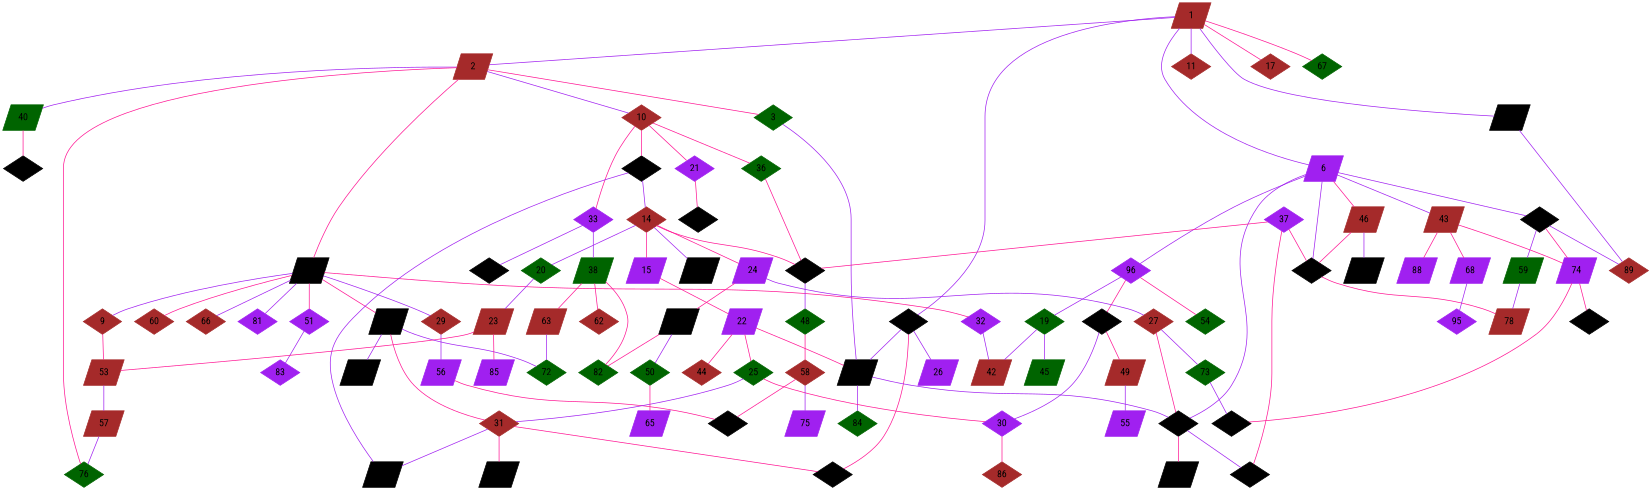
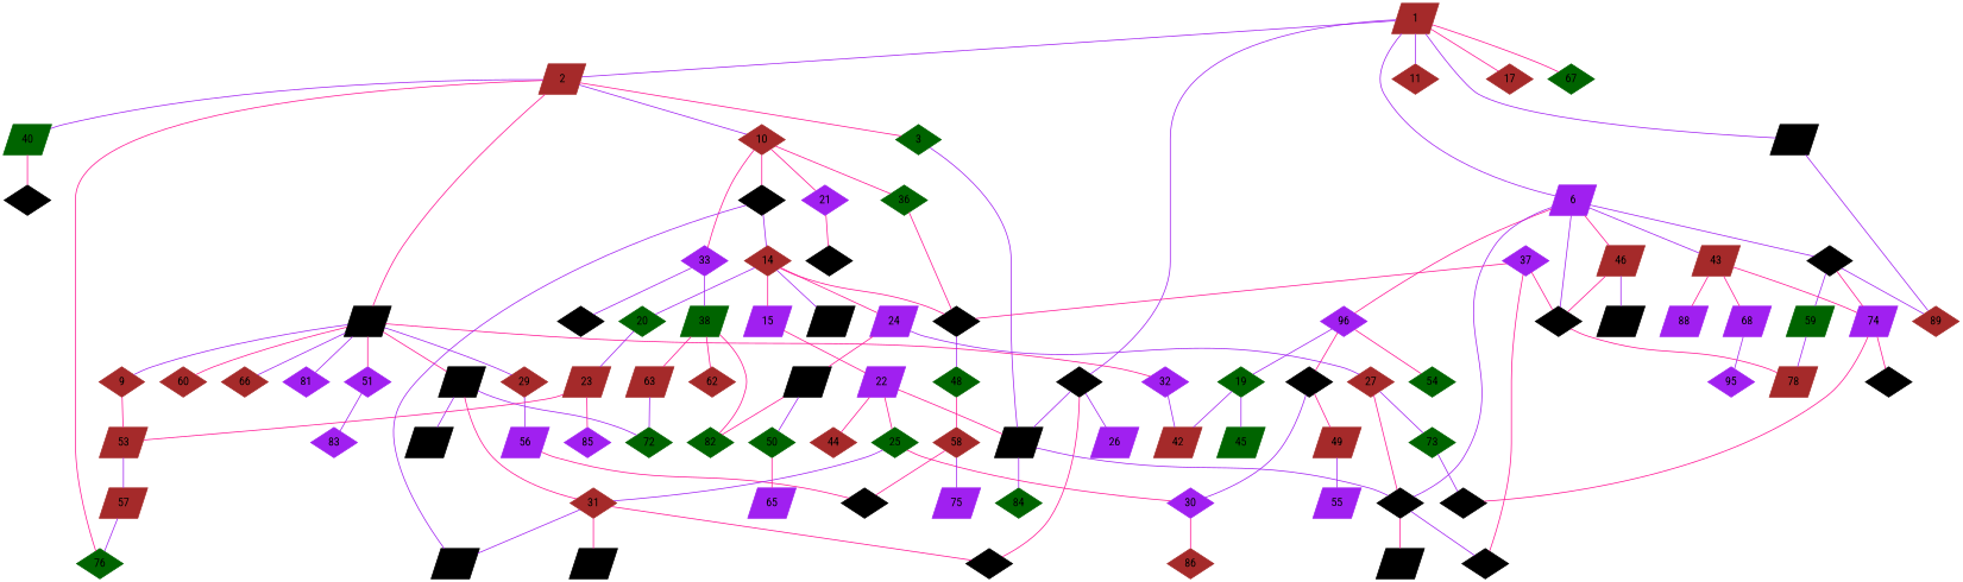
  graph {
    fontname="Roboto Condensed"
    node [color=brown fontname="Roboto Condensed" shape=diamond style=filled]
    edge [color=deeppink fontname="Roboto Condensed"]
    1 [shape=parallelogram]
    2 [shape=parallelogram]
    4 [color=black]
    6 [color=purple shape=parallelogram]
    11
    12 [color=black shape=parallelogram]
    17
    67 [color=darkgreen]
    3 [color=darkgreen]
    5 [color=black shape=parallelogram]
    10
    40 [color=darkgreen shape=parallelogram]
    76 [color=darkgreen]
    52 [color=black shape=parallelogram]
    26 [color=purple shape=parallelogram]
    61 [color=black]
    7 [color=black]
    n18 [color=purple label=96]
    43 [shape=parallelogram]
    46 [shape=parallelogram]
    64 [color=black]
    70 [color=black]
    89
    8 [color=black shape=parallelogram]
    9
    29
    32 [color=purple]
    51 [color=purple]
    60
    66
    81 [color=purple]
    13 [color=black]
    21 [color=purple]
    33 [color=purple]
    36 [color=darkgreen]
    47 [color=black]
    84 [color=darkgreen]
    31
    69 [color=black shape=parallelogram]
    72 [color=darkgreen]
    53 [shape=parallelogram]
    56 [color=purple shape=parallelogram]
    42 [shape=parallelogram]
    83 [color=purple]
    59 [color=darkgreen shape=parallelogram]
    74 [color=purple shape=parallelogram]
    18 [color=black]
    19 [color=darkgreen]
    54 [color=darkgreen]
    68 [color=purple shape=parallelogram]
    88 [color=purple shape=parallelogram]
    91 [color=black shape=parallelogram]
    78 [shape=parallelogram]
    87 [color=black]
    79 [color=black shape=parallelogram]
    80 [color=black]
    77 [color=black]
    35 [color=black shape=parallelogram]
    39 [color=black shape=parallelogram]
    57 [shape=parallelogram]
    14
    34 [color=black]
    38 [color=darkgreen shape=parallelogram]
    71 [color=black]
    41 [color=black]
    15 [color=purple shape=parallelogram]
    20 [color=darkgreen]
    24 [color=purple shape=parallelogram]
    92 [color=black shape=parallelogram]
    22 [color=purple shape=parallelogram]
    23 [shape=parallelogram]
    27
    28 [color=black shape=parallelogram]
    48 [color=darkgreen]
    25 [color=darkgreen]
    44
    30 [color=purple]
    49 [shape=parallelogram]
    45 [color=darkgreen shape=parallelogram]
    86
    55 [color=purple shape=parallelogram]
-   85 [color=purple shape=parallelogram]
+   85 [color=purple]
    73 [color=darkgreen]
    50 [color=darkgreen]
    82 [color=darkgreen]
    65 [color=purple shape=parallelogram]
    90 [color=black]
    37 [color=purple]
    62
    63 [shape=parallelogram]
    58
    n92 [color=purple label=95]
    75 [color=purple shape=parallelogram]
    1 -- 2 [color=purple]
    1 -- 4 [color=purple]
    1 -- 6 [color=purple]
    1 -- 11 [color=purple]
    1 -- 12 [color=purple]
    1 -- 17
    1 -- 67
    2 -- 3
    2 -- 5
    2 -- 10 [color=purple]
    2 -- 40 [color=purple]
    2 -- 76
    4 -- 52 [color=purple]
    4 -- 26 [color=purple]
    4 -- 61
    6 -- 7 [color=purple]
-   6 -- n18 [color=purple]
+   6 -- n18
    6 -- 43 [color=purple]
    6 -- 46
    6 -- 64 [color=purple]
    6 -- 70 [color=purple]
    12 -- 89 [color=purple]
    3 -- 52 [color=purple]
    5 -- 8
    5 -- 9 [color=purple]
    5 -- 29 [color=purple]
    5 -- 32
    5 -- 51
    5 -- 60
    5 -- 66 [color=purple]
    5 -- 81 [color=purple]
    10 -- 13
    10 -- 21
    10 -- 33
    10 -- 36
    40 -- 47
    52 -- 70 [color=purple]
    52 -- 84 [color=purple]
    7 -- 89 [color=purple]
    7 -- 59 [color=purple]
    7 -- 74
    n18 -- 18
    n18 -- 19 [color=purple]
    n18 -- 54
    43 -- 74
    43 -- 68
    43 -- 88
    46 -- 64
    46 -- 91 [color=purple]
    64 -- 78
    70 -- 87 [color=purple]
    70 -- 79
    8 -- 31
    8 -- 69 [color=purple]
    8 -- 72 [color=purple]
    9 -- 53
    29 -- 56 [color=purple]
    32 -- 42 [color=purple]
    51 -- 83 [color=purple]
    13 -- 35 [color=purple]
    13 -- 14 [color=purple]
    21 -- 34
    33 -- 38 [color=purple]
    33 -- 71 [color=purple]
    36 -- 41
    31 -- 61
    31 -- 35 [color=purple]
    31 -- 39
    53 -- 57 [color=purple]
    56 -- 90
    59 -- 78 [color=purple]
    74 -- 80
    74 -- 77
    18 -- 30 [color=purple]
    18 -- 49
    19 -- 42 [color=purple]
    19 -- 45 [color=purple]
    68 -- n92 [color=purple]
    57 -- 76 [color=purple]
    14 -- 41
    14 -- 15
    14 -- 20 [color=purple]
    14 -- 24
    14 -- 92 [color=purple]
    38 -- 82
    38 -- 62
    38 -- 63
    41 -- 48 [color=purple]
    15 -- 22
    20 -- 23 [color=purple]
    24 -- 27 [color=purple]
    24 -- 28
    22 -- 52
    22 -- 25
    22 -- 44
    23 -- 53
    23 -- 85
    27 -- 70
    27 -- 73 [color=purple]
    28 -- 50 [color=purple]
    28 -- 82
    48 -- 58
    25 -- 31 [color=purple]
    25 -- 30
    30 -- 86
    49 -- 55 [color=purple]
    73 -- 80 [color=purple]
    50 -- 65
    37 -- 64
    37 -- 87
    37 -- 41
    63 -- 72 [color=purple]
    58 -- 90
    58 -- 75 [color=purple]
  }
